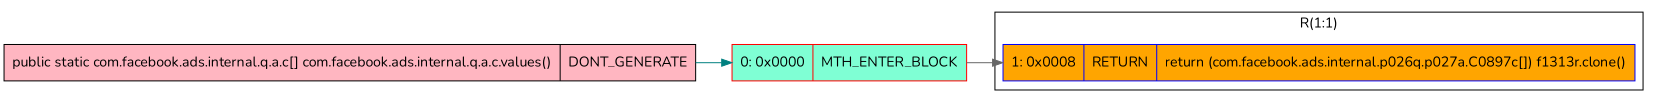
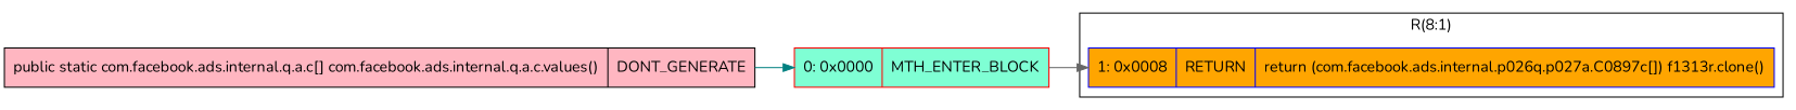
  digraph {
    rankdir=LR
    fontname=Nunito
    node [shape=record style=filled fontname=Nunito]
    edge [fontname=Nunito]
    n1 [color=blue label="{1\:\ 0x0008|RETURN\l|return (com.facebook.ads.internal.p026q.p027a.C0897c[]) f1313r.clone()\l}" fillcolor=orange]
    n2 [color=red label="{0\:\ 0x0000|MTH_ENTER_BLOCK\l}" fillcolor=aquamarine]
    n3 [label="{public static com.facebook.ads.internal.q.a.c[] com.facebook.ads.internal.q.a.c.values()  | DONT_GENERATE\l}" fillcolor=lightpink]
    subgraph cluster_1 {
-     label="R(1:1)"
+     label="R(8:1)"
      n1
    }
    n2 -> n1 [color=gray40]
    n3 -> n2 [color=teal]
  }
